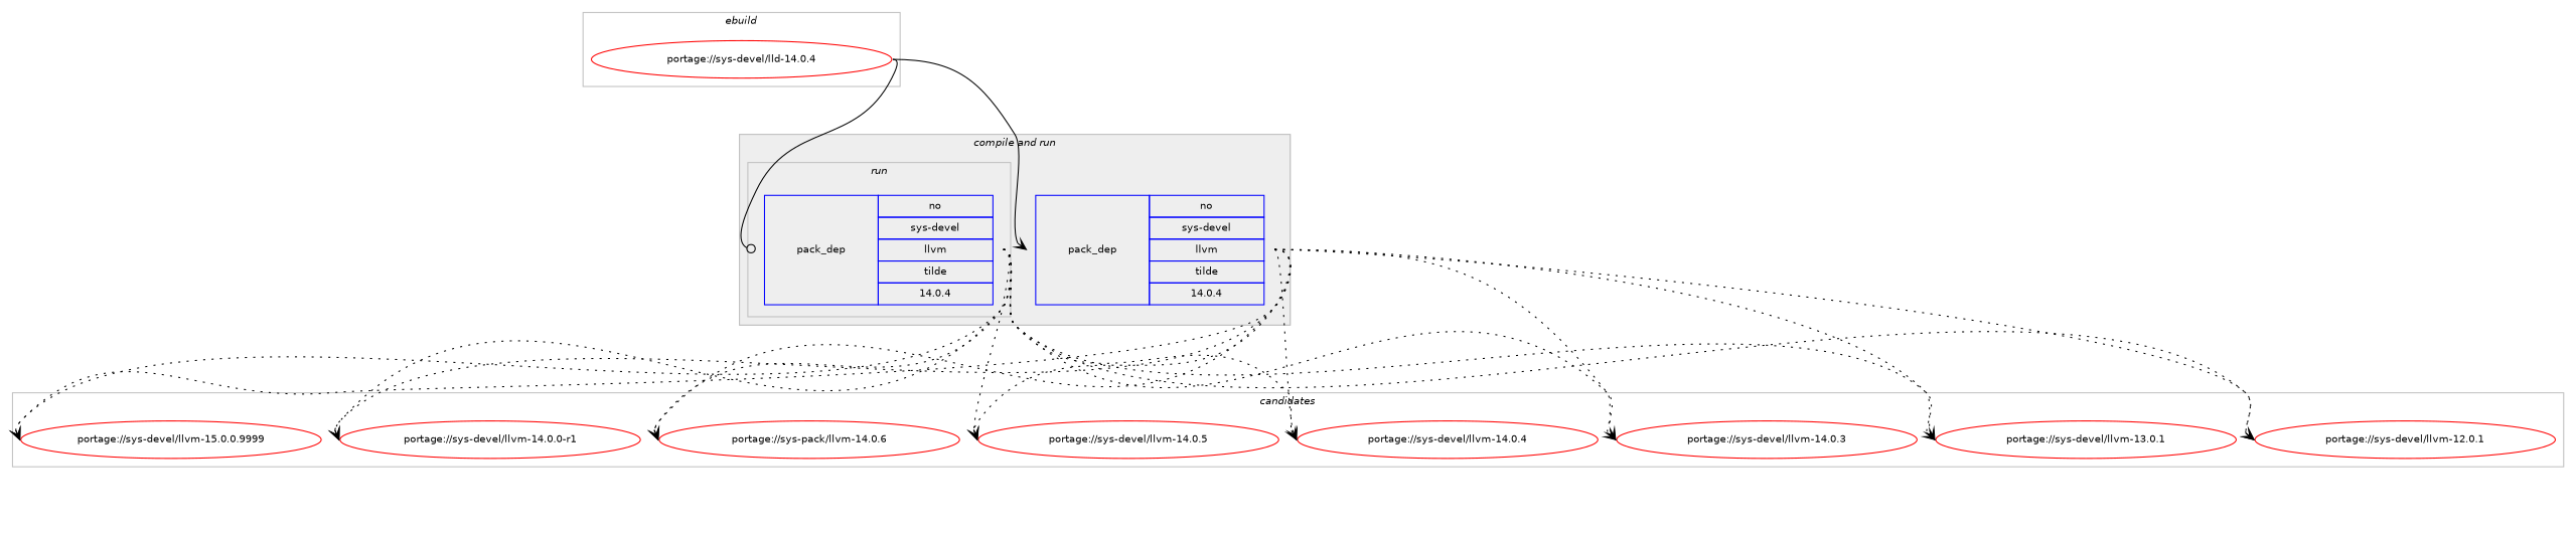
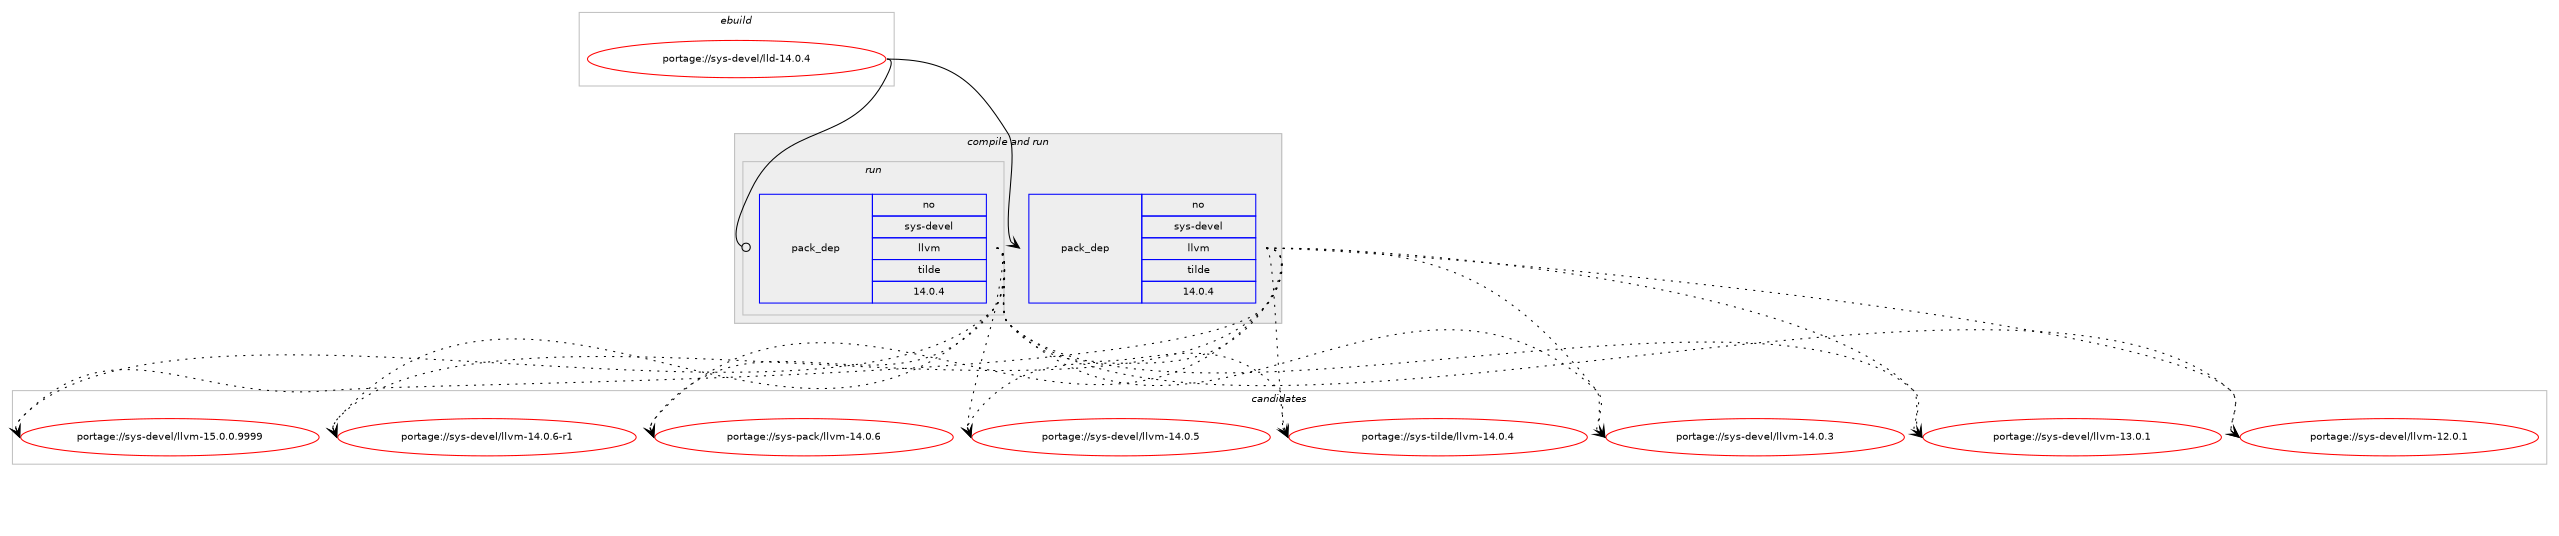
  digraph {
    compound=true
    concentrate=true
    fontname=Helvetica
    fontsize=10
    newrank=true
    rankdir=TB
    ranksep=1.5
    node [color=red fontname=Helvetica fontsize=10]
    edge [arrowhead=vee headport=w style=dotted tailport=e weight=100]
    n1 [label="portage://sys-devel/lld-14.0.4" width=4]
    n2 [color=blue label=<<TABLE BORDER="0" CELLBORDER="1" CELLSPACING="0" CELLPADDING="4" WIDTH="220"><TR><TD ROWSPAN="6" CELLPADDING="30">pack_dep</TD></TR><TR><TD WIDTH="110">no</TD></TR><TR><TD>sys-devel</TD></TR><TR><TD>llvm</TD></TR><TR><TD>tilde</TD></TR><TR><TD>14.0.4</TD></TR></TABLE>> shape=none]
    n3 [color=blue label=<<TABLE BORDER="0" CELLBORDER="1" CELLSPACING="0" CELLPADDING="4" WIDTH="220"><TR><TD ROWSPAN="6" CELLPADDING="30">pack_dep</TD></TR><TR><TD WIDTH="110">no</TD></TR><TR><TD>sys-devel</TD></TR><TR><TD>llvm</TD></TR><TR><TD>tilde</TD></TR><TR><TD>14.0.4</TD></TR></TABLE>> shape=none]
    n4 [label="portage://sys-devel/llvm-12.0.1" width=4]
    n5 [label="portage://sys-devel/llvm-13.0.1" width=4]
    n6 [label="portage://sys-devel/llvm-14.0.3" width=4]
-   n7 [label="portage://sys-devel/llvm-14.0.4" width=4]
+   n7 [label="portage://sys-tilde/llvm-14.0.4" width=4]
    n8 [label="portage://sys-devel/llvm-14.0.5" width=4]
    n9 [label="portage://sys-pack/llvm-14.0.6" width=4]
-   n10 [label="portage://sys-devel/llvm-14.0.0-r1" width=4]
+   n10 [label="portage://sys-devel/llvm-14.0.6-r1" width=4]
    n11 [label="portage://sys-devel/llvm-15.0.0.9999" width=4]
    subgraph cluster_1 {
      color=gray
      label=<<i>ebuild</i>>
      rank=same
      n1
    }
    subgraph cluster_2 {
      color=gray
      label=<<i>dependencies</i>>
      subgraph cluster_3 {
        color=gray
        fillcolor="#eeeeee"
        label=<<i>compile</i>>
        style=filled
        subgraph sub_4 {
          color=gray
          fillcolor="#eeeeee"
          label=<<i>compile</i>>
          style=filled
          n2
        }
      }
      subgraph cluster_5 {
        color=gray
        fillcolor="#eeeeee"
        label=<<i>compile and run</i>>
        style=filled
      }
      subgraph cluster_6 {
        color=gray
        fillcolor="#eeeeee"
        label=<<i>run</i>>
        style=filled
        subgraph sub_7 {
          color=gray
          fillcolor="#eeeeee"
          label=<<i>run</i>>
          style=filled
          n3
        }
      }
    }
    subgraph cluster_8 {
      color=gray
      label=<<i>candidates</i>>
      rank=same
      subgraph sub_9 {
        color=black
        label=<<i>candidates</i>>
        nodesep=1
        rank=same
        n4
        n5
        n6
        n7
        n8
        n9
        n10
        n11
      }
      subgraph sub_10 {
        color=black
        label=<<i>candidates</i>>
        nodesep=1
        rank=same
        n4
        n5
        n6
        n7
        n8
        n9
        n10
        n11
      }
    }
    n1 -> n2 [style=solid weight=20]
    n1 -> n3 [arrowhead=odot style=solid weight=20]
    n2 -> n4
    n2 -> n5
    n2 -> n6
    n2 -> n7
    n2 -> n8
    n2 -> n9
    n2 -> n10
    n2 -> n11
    n3 -> n4
    n3 -> n5
    n3 -> n6
    n3 -> n7
    n3 -> n8
    n3 -> n9
    n3 -> n10
    n3 -> n11
  }
